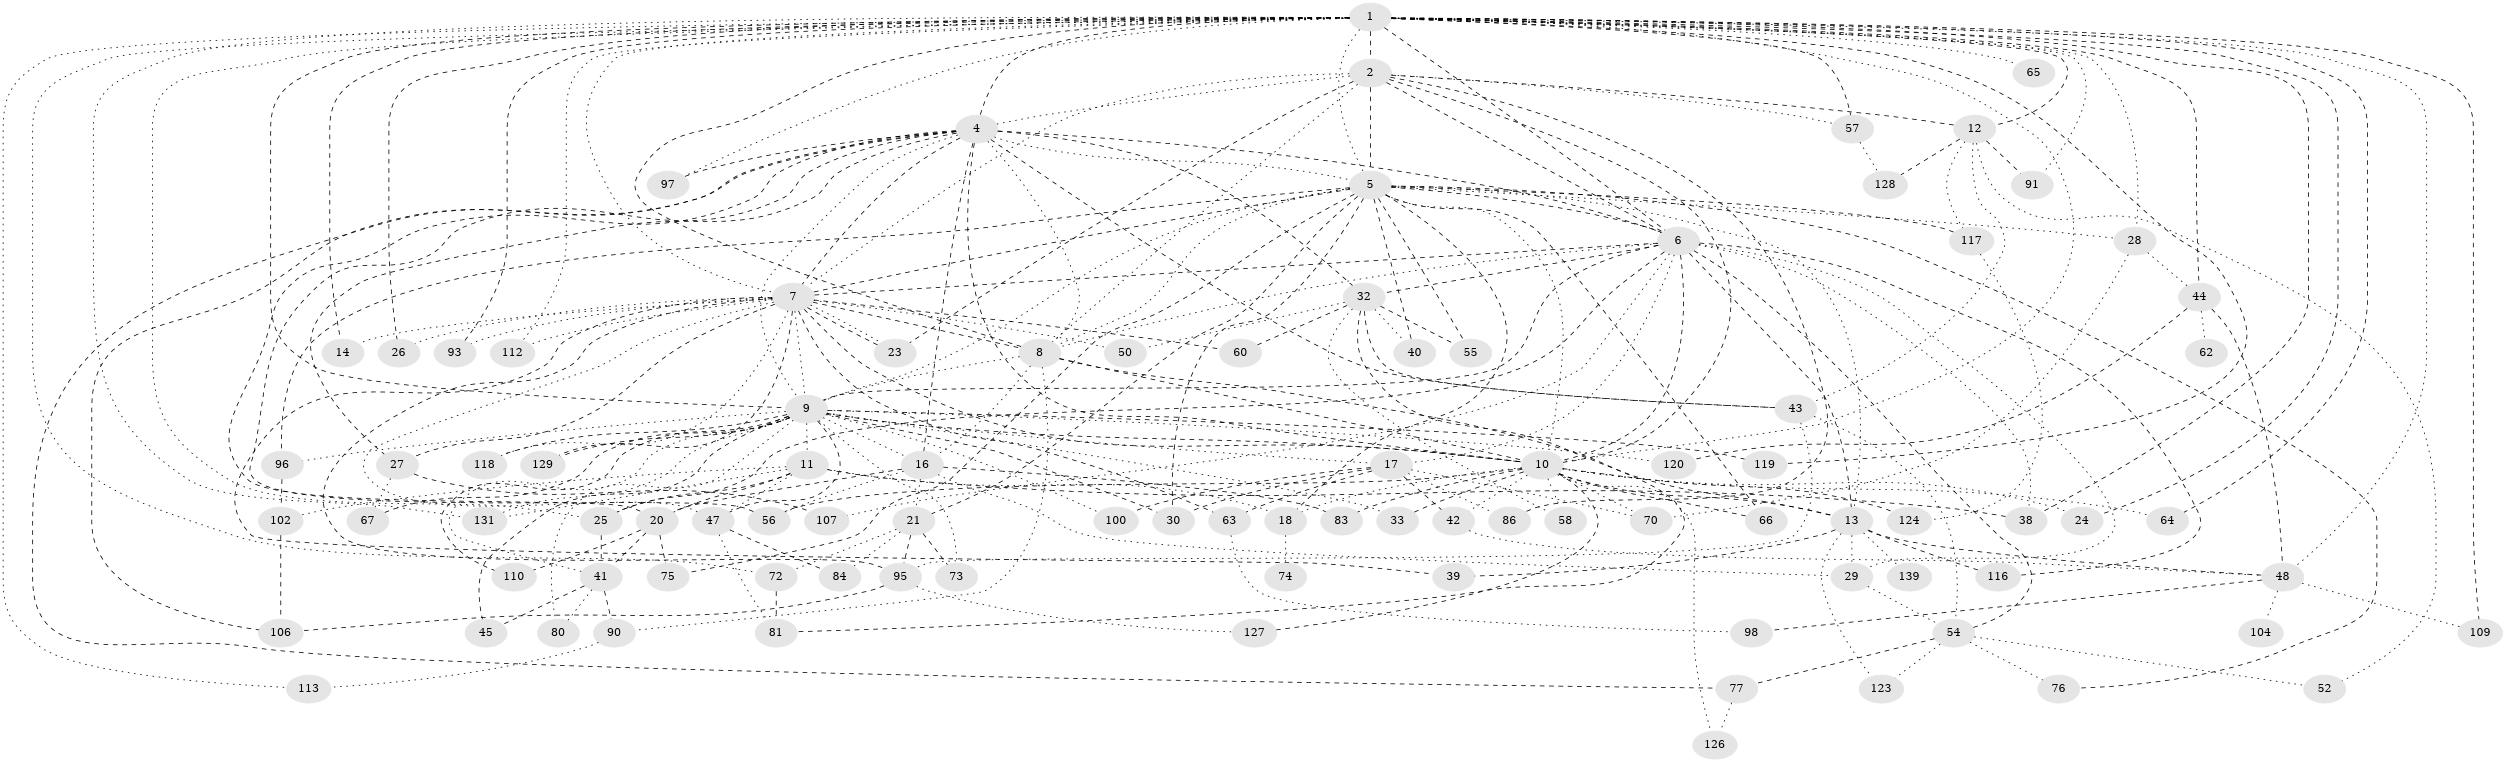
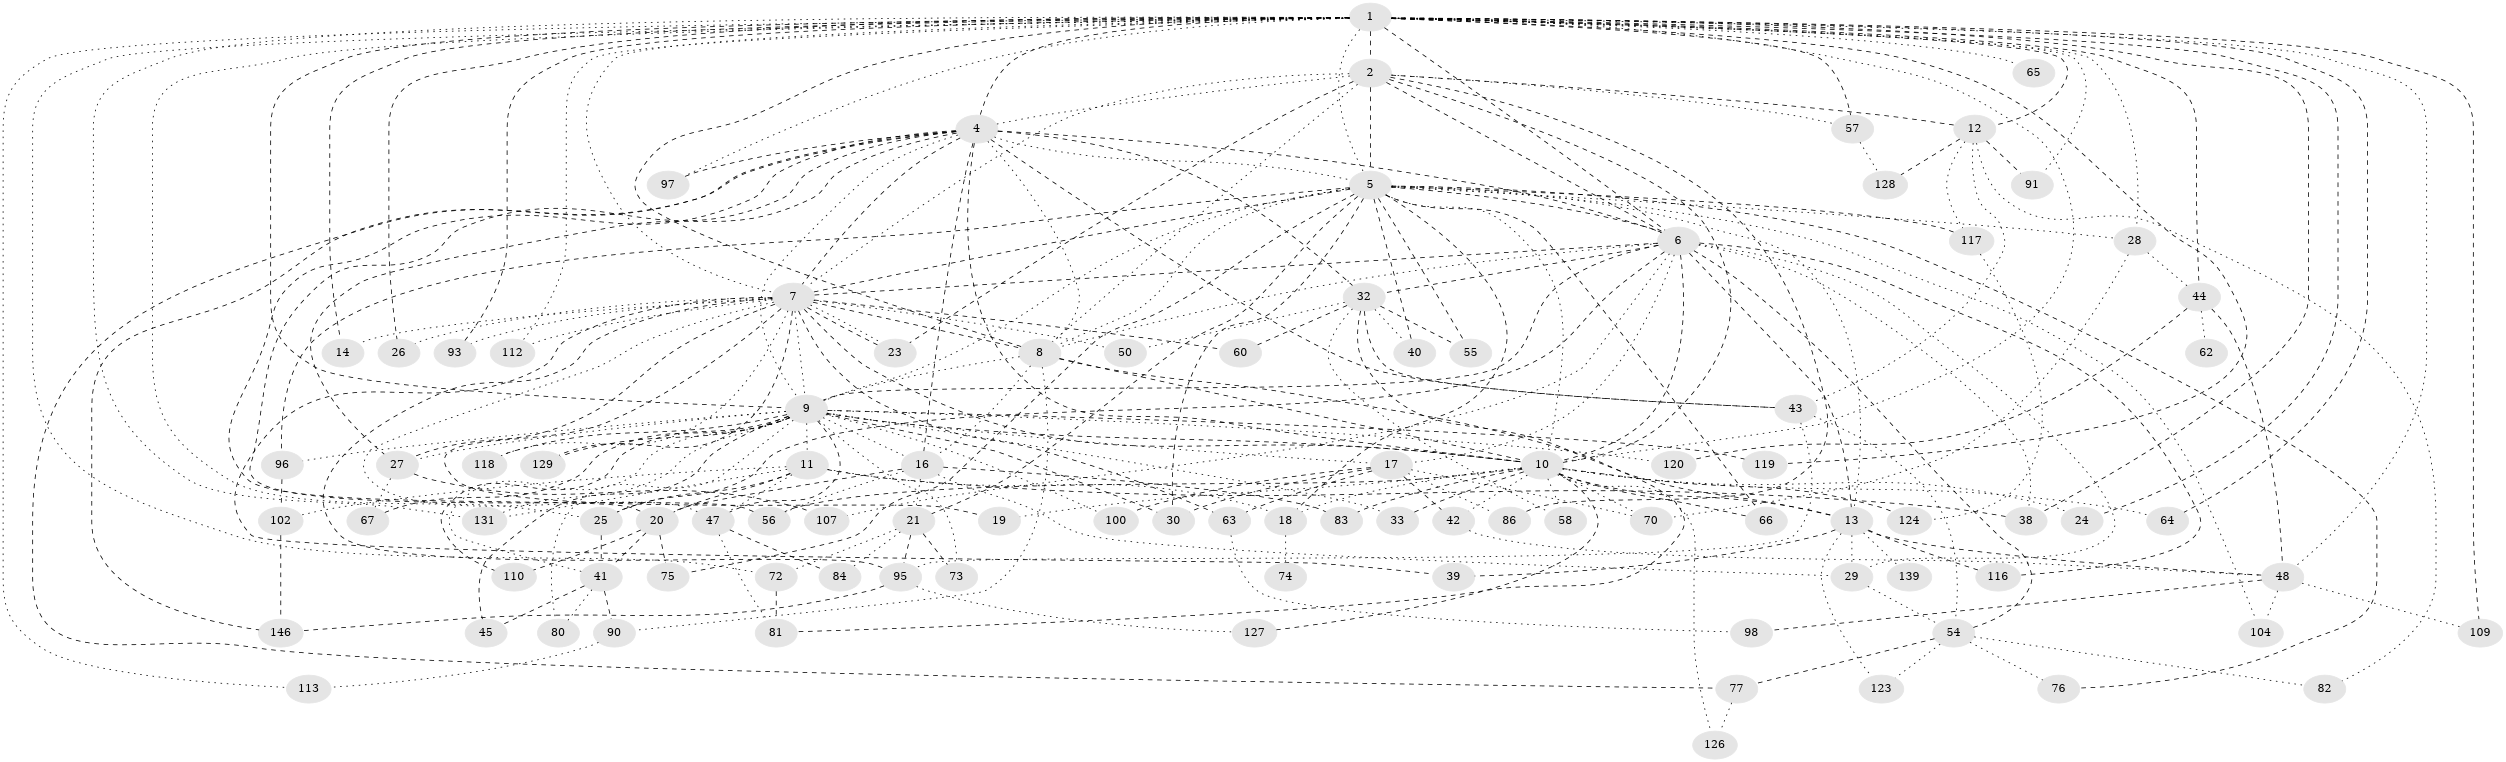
  graph {
    node [color=gray90 style=filled]
    edge [style=dashed]
    1 [super="+3"]
    2 [super="+79"]
    4 [super="+31"]
    5 [super="+53"]
    6 [super="+115"]
    7 [super="+37"]
    8 [super="+88"]
    9 [super="+59"]
    10 [super="+94"]
    12 [super="+35"]
    14
    24
    25 [super="+46"]
    26
    28
    38 [super="+85"]
    44 [super="+52"]
    48 [super="+51"]
    57
    64 [super="+122"]
    65
    72
    91
    93
    97
    109
    112
    113
    119
    131
    86
    23
    16 [super="+39"]
    20 [super="+78"]
    27 [super="+87"]
    32 [super="+71"]
    43 [super="+49"]
    56 [super="+101"]
    77
-   106 [super="+125"]
+   106 [super="+125" label=146]
    13 [super="+22"]
    18 [super="+34"]
    21 [super="+111"]
    30 [super="+114"]
    40
    55
    66
    75
    76
    96
    104
    117
    17 [super="+36"]
    29 [super="+108"]
    54 [super="+68"]
    107
    116
+   19
    47 [super="+61"]
    50
    60
    63
    n63 [label=39]
    95 [super="+105"]
    118
    129
    90
    11 [super="+92"]
    33
    41 [super="+69"]
    45
    67
    73
    80
    100
    110
    120
    42
    58
    70 [super="+130"]
    83
    124
    126
    127
    102
-   82 [label=52]
+   82
    128
    62
    98 [super="+103"]
    81 [super="+99"]
    123
    n92 [label=139]
    74
    84
    1 -- 2 [weight=2]
    1 -- 4 [weight=2]
    1 -- 5 [style=dotted weight=2]
    1 -- 6 [weight=2]
    1 -- 7 [style=dotted weight=2]
    1 -- 8 [weight=2]
    1 -- 9 [weight=2]
    1 -- 10 [style=dotted weight=2]
    1 -- 12 [weight=2]
    1 -- 14
    1 -- 24
    1 -- 25 [style=dotted]
    1 -- 26
    1 -- 28 [style=dotted]
    1 -- 38
    1 -- 44
    1 -- 48 [style=dotted]
    1 -- 57
    1 -- 64 [weight=2]
    1 -- 65 [style=dotted]
    1 -- 72 [style=dotted]
    1 -- 91 [style=dotted]
    1 -- 93
    1 -- 97 [style=dotted]
    1 -- 109
    1 -- 112 [style=dotted]
    1 -- 113 [style=dotted]
    1 -- 119
    1 -- 131 [style=dotted]
    2 -- 4 [style=dotted]
    2 -- 5 [weight=2]
    2 -- 6
    2 -- 7 [style=dotted]
    2 -- 8 [style=dotted weight=2]
    2 -- 10
    2 -- 12
    2 -- 57 [style=dotted]
    2 -- 86
    2 -- 23
    4 -- 5 [style=dotted]
    4 -- 6
    4 -- 7 [weight=2]
    4 -- 8 [style=dotted]
    4 -- 9 [style=dotted]
    4 -- 10 [weight=2]
    4 -- 97
    4 -- 16
    4 -- 20
    4 -- 27
    4 -- 32 [weight=2]
    4 -- 43
    4 -- 56
    4 -- 77
    4 -- 106
    5 -- 6
    5 -- 7
    5 -- 8 [style=dotted]
    5 -- 9 [style=dotted]
    5 -- 10 [style=dotted]
    5 -- 28 [style=dotted]
    5 -- 13 [style=dotted]
    5 -- 18
    5 -- 21
    5 -- 30
    5 -- 40
    5 -- 55
    5 -- 66
    5 -- 75
    5 -- 76
    5 -- 96
+   5 -- 104 [style=dotted]
    5 -- 117
    6 -- 7
    6 -- 8 [style=dotted]
    6 -- 9
    6 -- 10
    6 -- 25
    6 -- 38 [style=dotted]
    6 -- 32
    6 -- 13
    6 -- 17 [style=dotted]
    6 -- 29 [style=dotted]
    6 -- 54
    6 -- 107 [style=dotted]
    6 -- 116
    7 -- 8
    7 -- 9 [style=dotted weight=2]
    7 -- 10
    7 -- 14 [style=dotted]
    7 -- 26 [style=dotted]
    7 -- 93 [style=dotted]
    7 -- 112 [style=dotted]
    7 -- 23
    7 -- 23 [style=dotted]
    7 -- 27
+   7 -- 19
    7 -- 47 [style=dotted]
    7 -- 50 [style=dotted]
    7 -- 60
    7 -- 63
    7 -- n63
    7 -- 95
    7 -- 118 [style=dotted]
    7 -- 129
    8 -- 9 [style=dotted]
    8 -- 10
    8 -- 16 [style=dotted]
    8 -- 13
    8 -- 90 [style=dotted]
    9 -- 10
    9 -- 119
    9 -- 131 [style=dotted]
    9 -- 16 [style=dotted]
+   9 -- 27 [style=dotted]
    9 -- 30 [weight=2]
    9 -- 96 [style=dotted]
    9 -- 17 [style=dotted]
    9 -- 47
    9 -- 118
    9 -- 129
    9 -- 11 [style=dotted weight=2]
    9 -- 33 [style=dotted]
    9 -- 41 [style=dotted]
    9 -- 45
    9 -- 67
    9 -- 73 [style=dotted]
    9 -- 80 [style=dotted]
    9 -- 100 [style=dotted]
    9 -- 110
    9 -- 120 [style=dotted]
    10 -- 24 [style=dotted]
    10 -- 64 [style=dotted]
    10 -- 56
    10 -- 13
    10 -- 18 [style=dotted]
    10 -- 66
+   10 -- 19 [style=dotted]
    10 -- 33
    10 -- 42 [style=dotted]
    10 -- 58 [style=dotted]
    10 -- 70 [style=dotted]
    10 -- 83
    10 -- 124
    10 -- 126 [style=dotted]
    10 -- 127
    12 -- 91
    12 -- 43 [style=dotted]
    12 -- 117 [style=dotted]
    12 -- 82 [style=dotted]
    12 -- 128
    25 -- 41
    28 -- 44 [style=dotted]
    28 -- 70 [style=dotted]
    44 -- 48
    44 -- 120
    44 -- 62 [style=dotted weight=2]
    48 -- 109 [style=dotted]
    48 -- 104 [style=dotted]
    48 -- 98
    57 -- 128 [style=dotted]
    72 -- 81
    16 -- 20
    16 -- 56 [style=dotted]
    16 -- 21 [style=dotted weight=2]
    16 -- 29 [style=dotted]
    16 -- 83
    20 -- 75
    20 -- 41
    20 -- 110
    27 -- 107
    27 -- 67 [style=dotted]
    32 -- 43
    32 -- 40 [style=dotted]
    32 -- 55
    32 -- 50 [style=dotted]
    32 -- 60
    32 -- 58 [style=dotted]
    32 -- 81
    43 -- 54 [style=dotted weight=2]
    43 -- 95 [style=dotted]
    77 -- 126 [style=dotted]
    13 -- 48
    13 -- 29 [style=dotted]
    13 -- 116
    13 -- n63
    13 -- 123 [style=dotted]
    13 -- n92 [style=dotted]
    18 -- 74 [style=dotted weight=2]
    21 -- 72 [style=dotted]
    21 -- 95
    21 -- 73
    21 -- 84 [style=dotted]
    96 -- 102
    117 -- 124 [style=dotted]
    17 -- 86 [style=dotted]
    17 -- 30
    17 -- 63
    17 -- 100
    17 -- 42
    17 -- 70 [style=dotted]
    29 -- 54 [style=dotted]
    54 -- 77
    54 -- 76 [style=dotted]
    54 -- 82 [style=dotted]
    54 -- 123 [style=dotted]
    47 -- 81 [style=dotted]
    47 -- 84
    63 -- 98 [style=dotted]
    95 -- 106
    95 -- 127 [style=dotted]
    90 -- 113 [style=dotted]
    11 -- 25
    11 -- 38
    11 -- 131 [style=dotted]
    11 -- 20
    11 -- 18 [style=dotted]
    11 -- 47 [style=dotted]
    11 -- 102 [style=dotted]
    41 -- 90
    41 -- 45
    41 -- 80 [style=dotted]
    42 -- 48 [style=dotted]
    102 -- 106
  }
